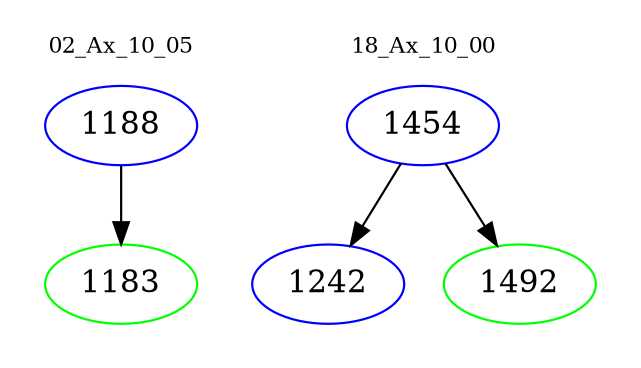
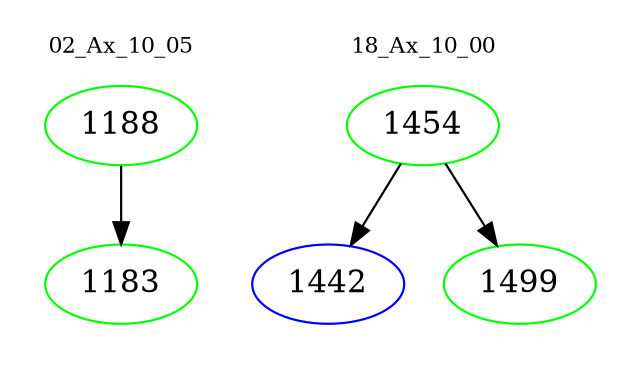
  digraph {
    node [color=blue]
    edge [color=black]
-   n1 [label=1188]
+   n1 [color=green label=1188]
    n2 [color=green label=1183]
-   n3 [label=1454]
-   n4 [label=1242]
-   n5 [color=green label=1492]
+   n3 [color=green label=1454]
+   n4 [label=1442]
+   n5 [color=green label=1499]
    subgraph cluster_1 {
      color=white
      fontsize=10
      label="02_Ax_10_05"
      n1
      n2
    }
    subgraph cluster_2 {
      color=white
      fontsize=10
      label="18_Ax_10_00"
      n3
      n4
      n5
    }
    n1 -> n2
    n3 -> n4
    n3 -> n5
  }
